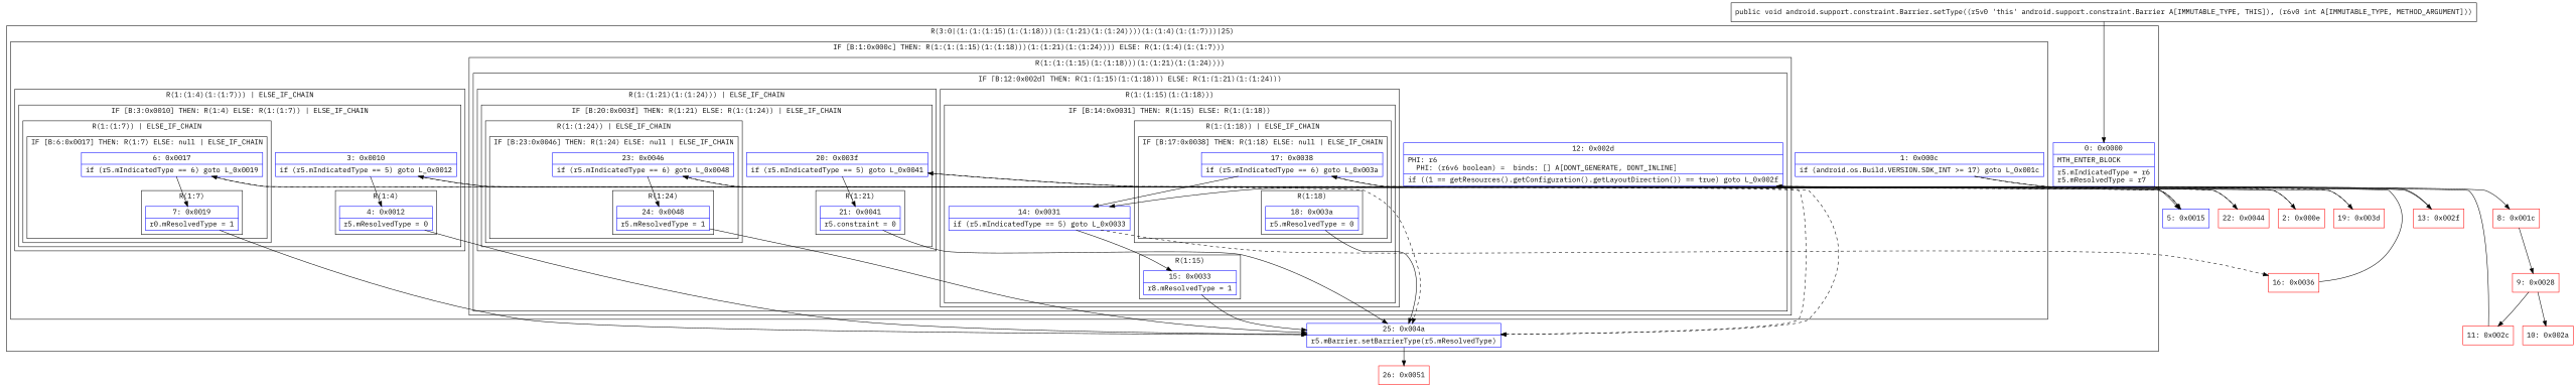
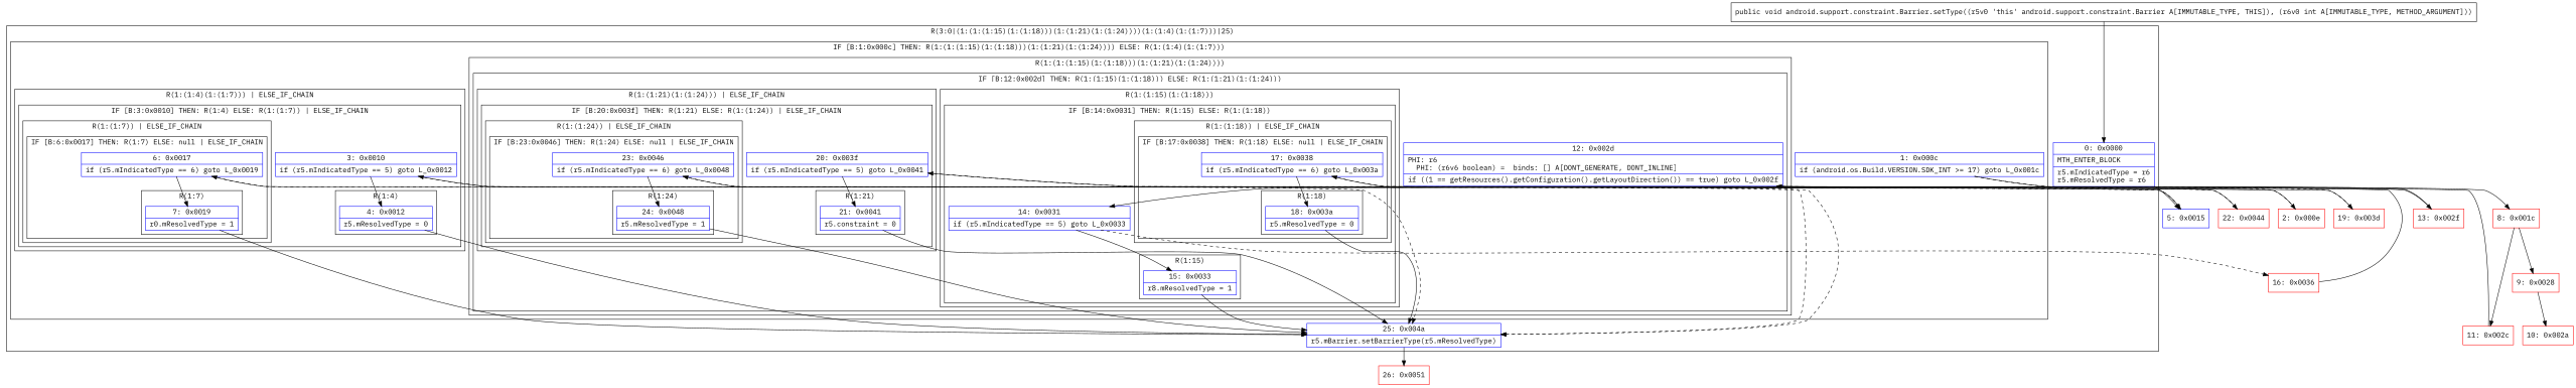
  digraph {
    fontname="IBM Plex Mono"
    node [color=blue fontname="IBM Plex Mono" shape=record]
    edge [fontname="IBM Plex Mono"]
    n1 [label="{15\:\ 0x0033|r8.mResolvedType = 1\l}"]
    n2 [label="{18\:\ 0x003a|r5.mResolvedType = 0\l}"]
    n3 [label="{17\:\ 0x0038|if (r5.mIndicatedType == 6) goto L_0x003a\l}"]
    n4 [label="{14\:\ 0x0031|if (r5.mIndicatedType == 5) goto L_0x0033\l}"]
    n5 [label="{21\:\ 0x0041|r5.constraint = 0\l}"]
    n6 [label="{24\:\ 0x0048|r5.mResolvedType = 1\l}"]
    n7 [label="{23\:\ 0x0046|if (r5.mIndicatedType == 6) goto L_0x0048\l}"]
    n8 [label="{20\:\ 0x003f|if (r5.mIndicatedType == 5) goto L_0x0041\l}"]
    n9 [label="{12\:\ 0x002d|PHI: r6 \l  PHI: (r6v6 boolean) =  binds: [] A[DONT_GENERATE, DONT_INLINE]\l|if ((1 == getResources().getConfiguration().getLayoutDirection()) == true) goto L_0x002f\l}"]
    n10 [label="{4\:\ 0x0012|r5.mResolvedType = 0\l}"]
    n11 [label="{7\:\ 0x0019|r0.mResolvedType = 1\l}"]
    n12 [label="{6\:\ 0x0017|if (r5.mIndicatedType == 6) goto L_0x0019\l}"]
    n13 [label="{3\:\ 0x0010|if (r5.mIndicatedType == 5) goto L_0x0012\l}"]
    n14 [label="{1\:\ 0x000c|if (android.os.Build.VERSION.SDK_INT \>= 17) goto L_0x001c\l}"]
-   n15 [label="{0\:\ 0x0000|MTH_ENTER_BLOCK\l|r5.mIndicatedType = r6\lr5.mResolvedType = r7\l}"]
+   n15 [label="{0\:\ 0x0000|MTH_ENTER_BLOCK\l|r5.mIndicatedType = r6\lr5.mResolvedType = r6\l}"]
    n16 [label="{25\:\ 0x004a|r5.mBarrier.setBarrierType(r5.mResolvedType)\l}"]
    n17 [color=red label="{16\:\ 0x0036}"]
    n18 [color=red label="{22\:\ 0x0044}"]
    n19 [color=red label="{13\:\ 0x002f}"]
    n20 [color=red label="{19\:\ 0x003d}"]
    n21 [label="{5\:\ 0x0015}"]
    n22 [color=red label="{2\:\ 0x000e}"]
    n23 [color=red label="{8\:\ 0x001c}"]
    n24 [color=red label="{26\:\ 0x0051}"]
    n25 [color=red label="{9\:\ 0x0028}"]
    n26 [color=red label="{10\:\ 0x002a}"]
    n27 [color=red label="{11\:\ 0x002c}"]
    n28 [label="{public void android.support.constraint.Barrier.setType((r5v0 'this' android.support.constraint.Barrier A[IMMUTABLE_TYPE, THIS]), (r6v0 int A[IMMUTABLE_TYPE, METHOD_ARGUMENT])) }" color=""]
    subgraph cluster_1 {
      label="R(3:0|(1:(1:(1:15)(1:(1:18)))(1:(1:21)(1:(1:24))))(1:(1:4)(1:(1:7)))|25)"
      n15
      n16
      subgraph cluster_2 {
        label="IF [B:1:0x000c] THEN: R(1:(1:(1:15)(1:(1:18)))(1:(1:21)(1:(1:24)))) ELSE: R(1:(1:4)(1:(1:7)))"
        n14
        subgraph cluster_3 {
          label="R(1:(1:(1:15)(1:(1:18)))(1:(1:21)(1:(1:24))))"
          subgraph cluster_4 {
            label="IF [B:12:0x002d] THEN: R(1:(1:15)(1:(1:18))) ELSE: R(1:(1:21)(1:(1:24)))"
            n9
            subgraph cluster_5 {
              label="R(1:(1:15)(1:(1:18)))"
              subgraph cluster_6 {
                label="IF [B:14:0x0031] THEN: R(1:15) ELSE: R(1:(1:18))"
                n4
                subgraph cluster_7 {
                  label="R(1:15)"
                  n1
                }
                subgraph cluster_8 {
                  label="R(1:(1:18)) | ELSE_IF_CHAIN\l"
                  subgraph cluster_9 {
                    label="IF [B:17:0x0038] THEN: R(1:18) ELSE: null | ELSE_IF_CHAIN\l"
                    n3
                    subgraph cluster_10 {
                      label="R(1:18)"
                      n2
                    }
                  }
                }
              }
            }
            subgraph cluster_11 {
              label="R(1:(1:21)(1:(1:24))) | ELSE_IF_CHAIN\l"
              subgraph cluster_12 {
                label="IF [B:20:0x003f] THEN: R(1:21) ELSE: R(1:(1:24)) | ELSE_IF_CHAIN\l"
                n8
                subgraph cluster_13 {
                  label="R(1:21)"
                  n5
                }
                subgraph cluster_14 {
                  label="R(1:(1:24)) | ELSE_IF_CHAIN\l"
                  subgraph cluster_15 {
                    label="IF [B:23:0x0046] THEN: R(1:24) ELSE: null | ELSE_IF_CHAIN\l"
                    n7
                    subgraph cluster_16 {
                      label="R(1:24)"
                      n6
                    }
                  }
                }
              }
            }
          }
        }
        subgraph cluster_17 {
          label="R(1:(1:4)(1:(1:7))) | ELSE_IF_CHAIN\l"
          subgraph cluster_18 {
            label="IF [B:3:0x0010] THEN: R(1:4) ELSE: R(1:(1:7)) | ELSE_IF_CHAIN\l"
            n13
            subgraph cluster_19 {
              label="R(1:4)"
              n10
            }
            subgraph cluster_20 {
              label="R(1:(1:7)) | ELSE_IF_CHAIN\l"
              subgraph cluster_21 {
                label="IF [B:6:0x0017] THEN: R(1:7) ELSE: null | ELSE_IF_CHAIN\l"
                n12
                subgraph cluster_22 {
                  label="R(1:7)"
                  n11
                }
              }
            }
          }
        }
      }
    }
    n1 -> n16
    n2 -> n16
-   n3 -> n4
+   n3 -> n2
    n3 -> n16 [style=dashed]
    n4 -> n1
    n4 -> n17 [style=dashed]
    n5 -> n16
    n6 -> n16
    n7 -> n6
    n7 -> n16 [style=dashed]
    n8 -> n5
    n8 -> n18 [style=dashed]
    n9 -> n19
    n9 -> n20 [style=dashed]
    n10 -> n16
    n11 -> n16
    n12 -> n11
    n12 -> n16 [style=dashed]
    n13 -> n10
    n13 -> n21 [style=dashed]
    n14 -> n22 [style=dashed]
    n14 -> n23
    n15 -> n21
    n16 -> n24
    n17 -> n3
    n18 -> n7
    n19 -> n4
    n20 -> n8
    n21 -> n12
    n22 -> n13
    n23 -> n25
    n25 -> n26
-   n25 -> n27
+   n23 -> n27
    n27 -> n9
    n28 -> n15
  }
